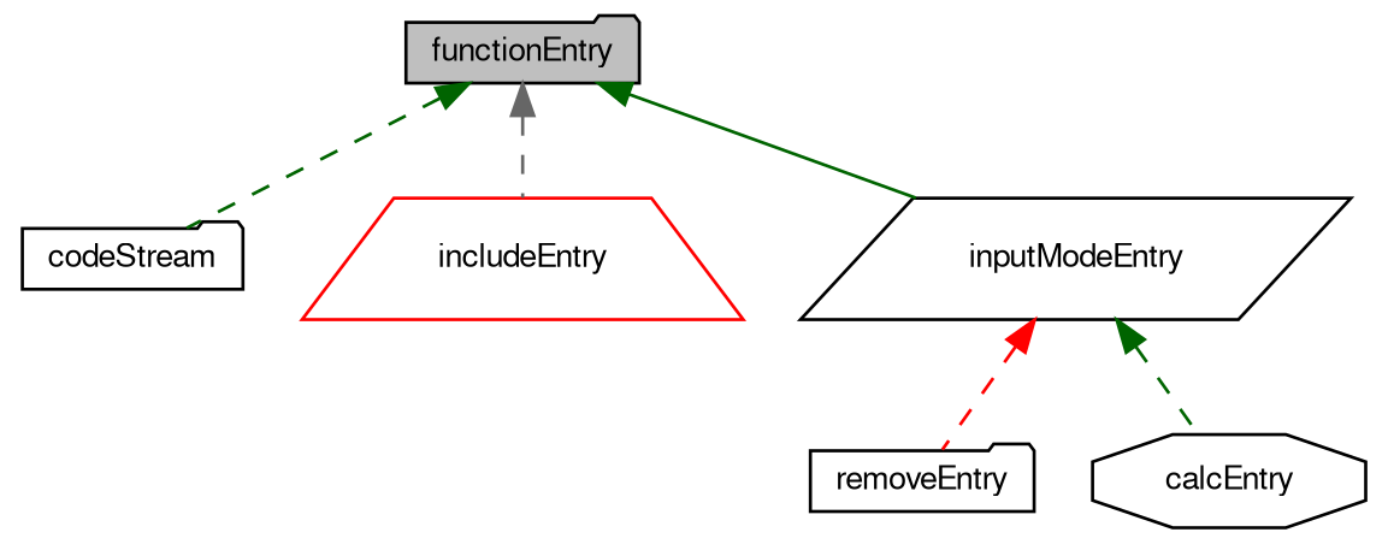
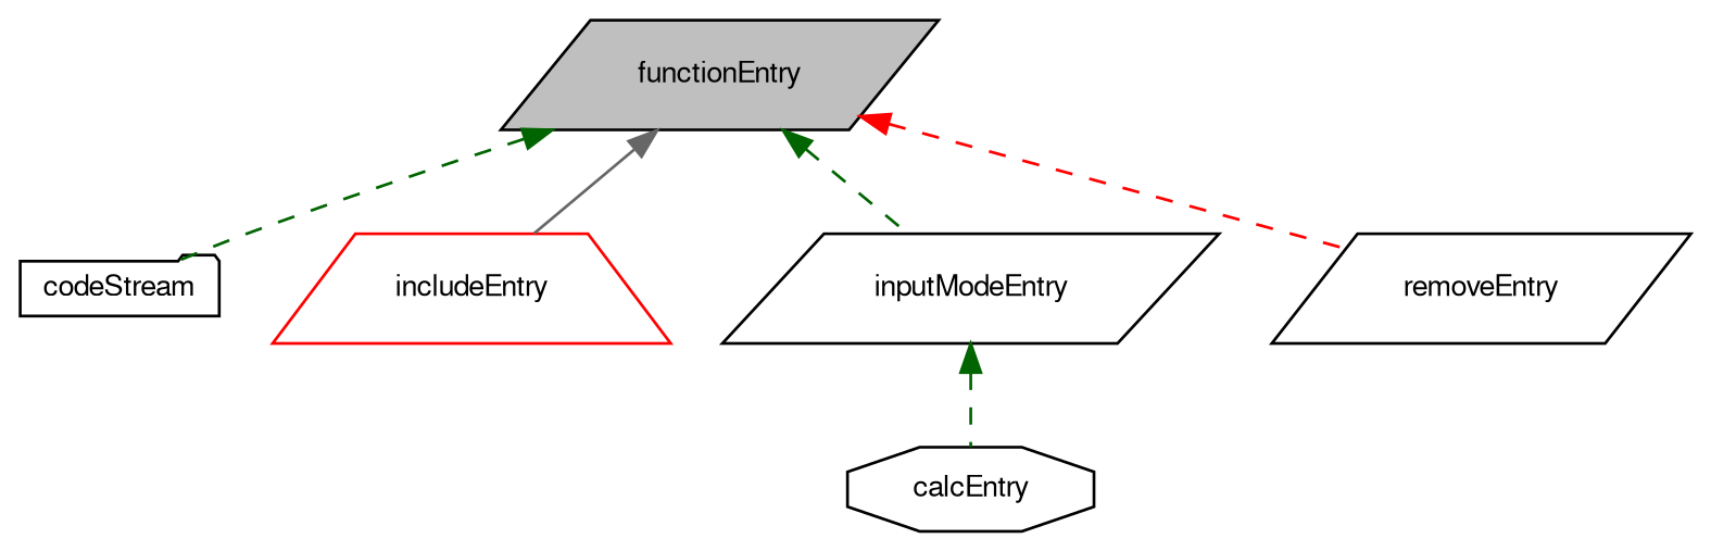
  digraph {
    node [color=black fontname=FreeSans fontsize=10 shape=parallelogram]
    edge [color=darkgreen dir=back fontname=FreeSans fontsize=10 labelfontname=FreeSans labelfontsize=10 style=dashed]
-   n1 [fillcolor=grey75 fontcolor=black height=0.2 label=functionEntry shape=folder style=filled width=0.4]
+   n1 [fillcolor=grey75 fontcolor=black height=0.2 label=functionEntry style=filled width=0.4]
    n2 [height=0.2 label=codeStream shape=folder width=0.4]
    n3 [color=red height=0.2 label=includeEntry shape=trapezium width=0.4]
    n4 [height=0.2 label=inputModeEntry width=0.4]
-   n5 [height=0.2 label=removeEntry shape=folder width=0.4]
+   n5 [height=0.2 label=removeEntry width=0.4]
    n6 [height=0.2 label=calcEntry shape=octagon width=0.4]
    n1 -> n2
-   n1 -> n3 [color=gray40]
-   n1 -> n4 [style=solid]
-   n4 -> n5 [color=red]
+   n1 -> n3 [color=gray40 style=solid]
+   n1 -> n4
+   n1 -> n5 [color=red]
    n4 -> n6
  }
